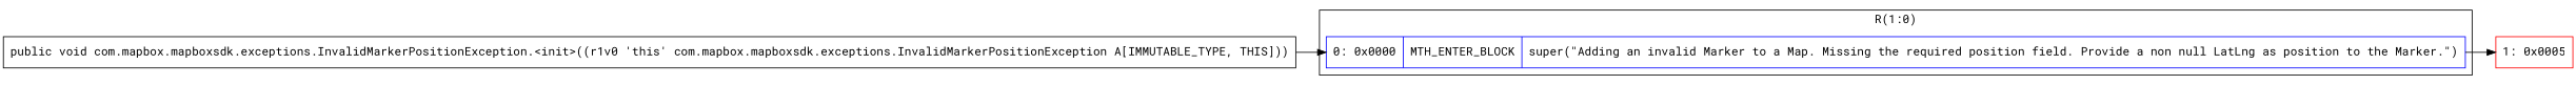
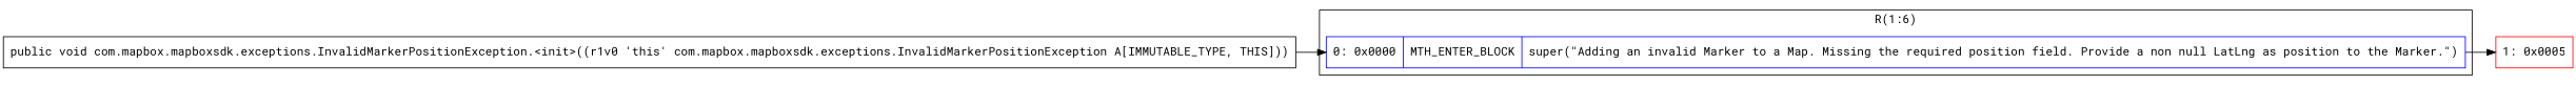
  digraph {
    rankdir=LR
    fontname="Roboto Mono"
    node [shape=record fontname="Roboto Mono"]
    edge [fontname="Roboto Mono"]
    n1 [color=blue label="{0\:\ 0x0000|MTH_ENTER_BLOCK\l|super(\"Adding an invalid Marker to a Map. Missing the required position field. Provide a non null LatLng as position to the Marker.\")\l}"]
    n2 [color=red label="{1\:\ 0x0005}"]
    n3 [label="{public void com.mapbox.mapboxsdk.exceptions.InvalidMarkerPositionException.\<init\>((r1v0 'this' com.mapbox.mapboxsdk.exceptions.InvalidMarkerPositionException A[IMMUTABLE_TYPE, THIS])) }"]
    subgraph cluster_1 {
-     label="R(1:0)"
+     label="R(1:6)"
      n1
    }
    n1 -> n2
    n3 -> n1
  }
